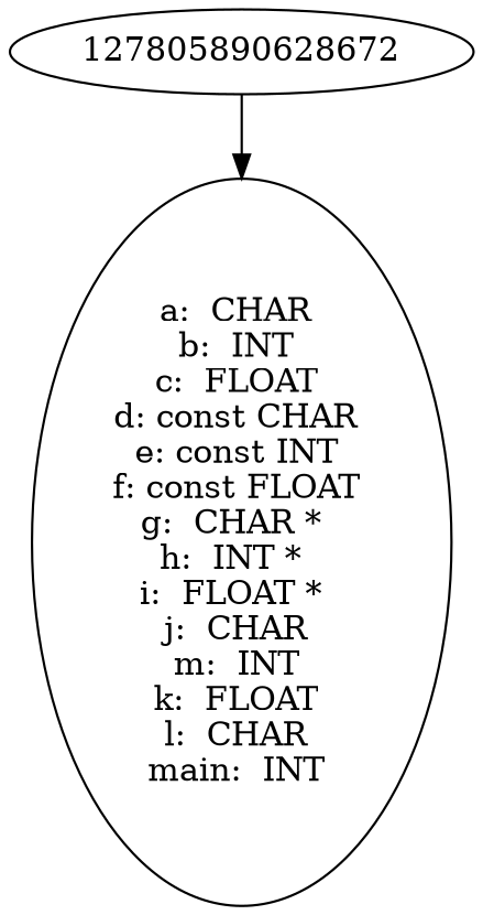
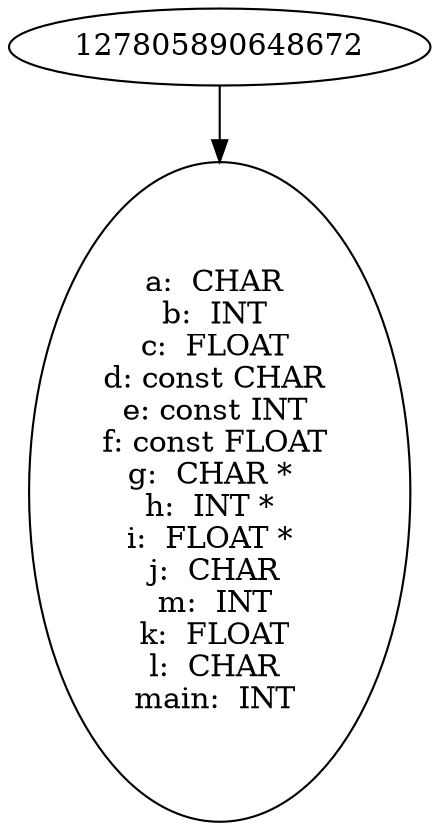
  digraph {
    n1 [label="a:  CHAR \nb:  INT \nc:  FLOAT \nd: const CHAR \ne: const INT \nf: const FLOAT \ng:  CHAR *  \nh:  INT *  \ni:  FLOAT *  \nj:  CHAR \nm:  INT \nk:  FLOAT \nl:  CHAR \nmain:  INT "]
-   127805890628672
+   127805890628672 [label=127805890648672]
    127805890628672 -> n1
  }
